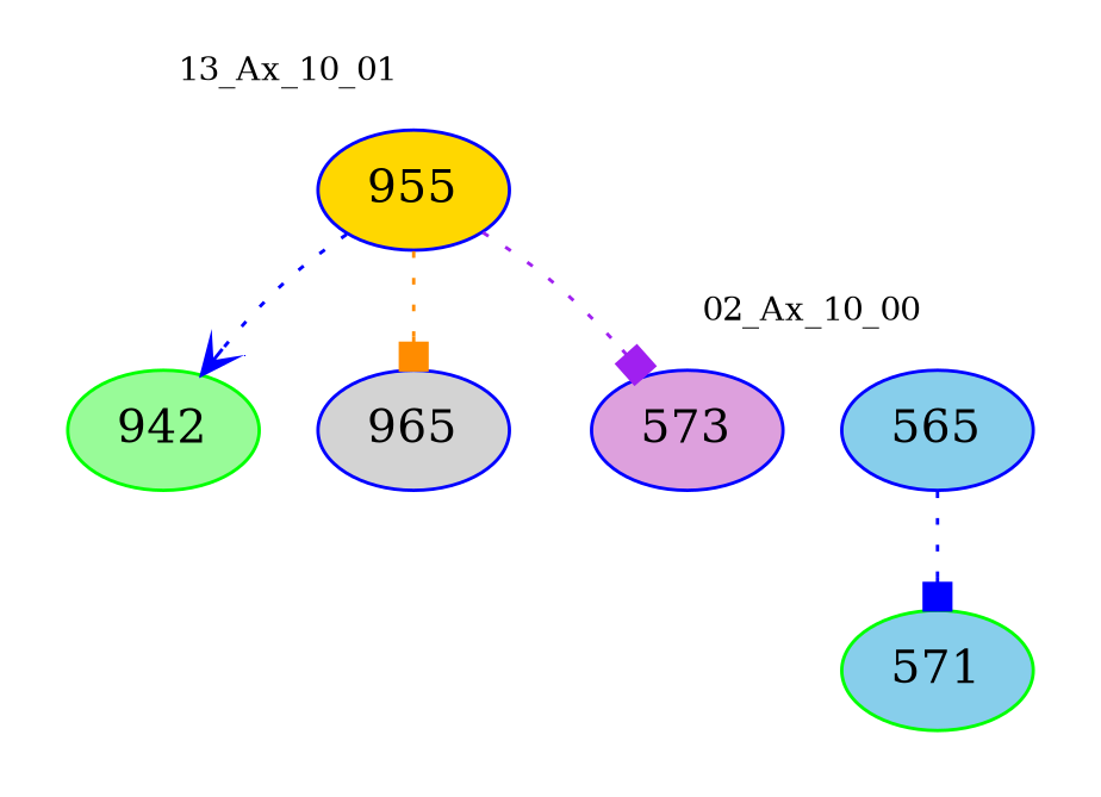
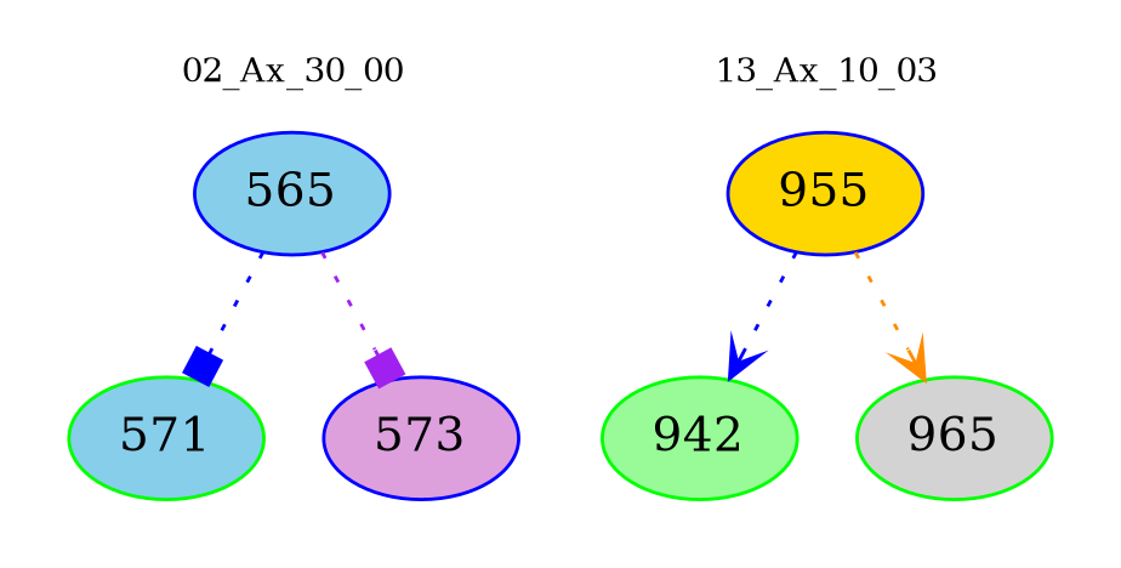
  digraph {
    node [color=blue fillcolor=skyblue style=filled]
    edge [arrowhead=box color=blue style=dotted]
    n1 [label=565]
    n2 [color=green label=571]
    n3 [fillcolor=plum label=573]
    n4 [fillcolor=gold label=955]
    n5 [color=green fillcolor=palegreen label=942]
-   n6 [fillcolor=lightgrey label=965]
+   n6 [color=green fillcolor=lightgrey label=965]
    subgraph cluster_1 {
      color=white
      fontsize=10
-     label="02_Ax_10_00"
+     label="02_Ax_30_00"
      n1
      n2
      n3
    }
    subgraph cluster_2 {
      color=white
      fontsize=10
-     label="13_Ax_10_01"
+     label="13_Ax_10_03"
      n4
      n5
      n6
    }
    n1 -> n2
-   n4 -> n3 [color=purple]
+   n1 -> n3 [color=purple]
    n4 -> n5 [arrowhead=vee]
-   n4 -> n6 [color=darkorange]
+   n4 -> n6 [arrowhead=vee color=darkorange]
  }
